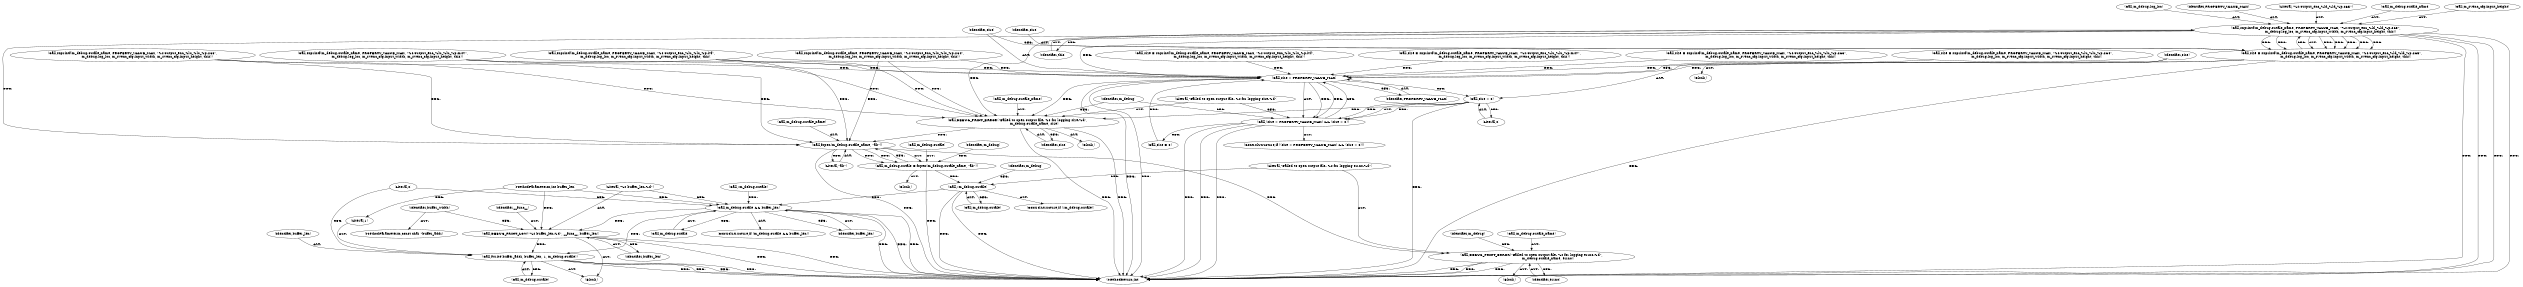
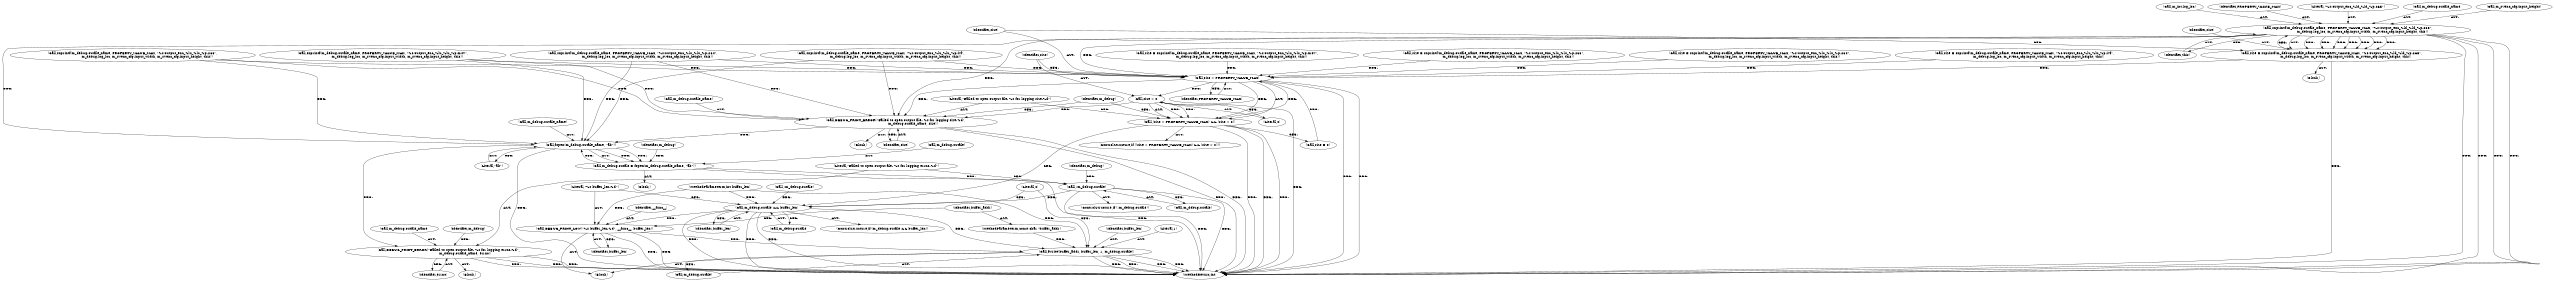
  digraph {
    n1 [label="(Call,snprintf(m_debug.outfile_name, PROPERTY_VALUE_MAX, \"%s/output_enc_%ld_%ld_%p.265\",\n                           m_debug.log_loc, m_sVenc_cfg.input_width, m_sVenc_cfg.input_height, this))"]
    n2 [label="(Call,size = snprintf(m_debug.outfile_name, PROPERTY_VALUE_MAX, \"%s/output_enc_%ld_%ld_%p.265\",\n                           m_debug.log_loc, m_sVenc_cfg.input_width, m_sVenc_cfg.input_height, this))"]
    n3 [label="(Call,size > PROPERTY_VALUE_MAX)"]
    n4 [label="(Call,DEBUG_PRINT_ERROR(\"Failed to open output file: %s for logging size:%d\",\n                                m_debug.outfile_name, size))"]
    n5 [label="(Call,fopen(m_debug.outfile_name, \"ab\"))"]
    n6 [label="(MethodReturn,int)"]
    n7 [label="(Identifier,this)"]
    n8 [label="(Block,)"]
    n9 [label="(Call,(size > PROPERTY_VALUE_MAX) && (size < 0))"]
    n10 [label="(Call,size < 0)"]
    n11 [label="(Identifier,PROPERTY_VALUE_MAX)"]
    n12 [label="(Identifier,size)"]
    n13 [label="(Block,)"]
    n14 [label="(Call,m_debug.outfile = fopen(m_debug.outfile_name, \"ab\"))"]
    n15 [label="(Call,DEBUG_PRINT_ERROR(\"Failed to open output file: %s for logging errno:%d\",\n                               m_debug.outfile_name, errno))"]
    n16 [label="(Literal,\"ab\")"]
    n17 [label="(ControlStructure,if ((size > PROPERTY_VALUE_MAX) && (size < 0)))"]
    n18 [label="(Call,size = 0)"]
    n19 [label="(Literal,0)"]
    n20 [label="(Call,!m_debug.outfile)"]
    n21 [label="(Block,)"]
    n22 [label="(Identifier,errno)"]
    n23 [label="(Block,)"]
    n24 [label="(Call,m_debug.outfile && buffer_len)"]
    n25 [label="(ControlStructure,if (!m_debug.outfile))"]
    n26 [label="(Call,m_debug.outfile)"]
    n27 [label="(Call,DEBUG_PRINT_LOW(\"%s buffer_len:%d\", __func__, buffer_len))"]
    n28 [label="(Call,fwrite(buffer_addr, buffer_len, 1, m_debug.outfile))"]
    n29 [label="(ControlStructure,if (m_debug.outfile && buffer_len))"]
    n30 [label="(Identifier,buffer_len)"]
    n31 [label="(Call,m_debug.outfile)"]
    n32 [label="(Identifier,buffer_len)"]
    n33 [label="(Block,)"]
    n34 [label="(Call,m_debug.outfile)"]
    n35 [label="(Identifier,__func__)"]
    n36 [label="(Call,m_debug.outfile)"]
    n37 [label="(Call,size = snprintf(m_debug.outfile_name, PROPERTY_VALUE_MAX, \"%s/output_enc_%lu_%lu_%p.m4v\",\n                           m_debug.log_loc, m_sVenc_cfg.input_width, m_sVenc_cfg.input_height, this))"]
    n38 [label="(Call,m_debug.outfile_name)"]
    n39 [label="(Call,!m_debug.outfile)"]
    n40 [label="(Identifier,buffer_len)"]
    n41 [label="(Identifier,size)"]
    n42 [label="(Literal,1)"]
    n43 [label="(Call,size = snprintf(m_debug.outfile_name, PROPERTY_VALUE_MAX, \"%s/output_enc_%lu_%lu_%p.263\",\n                           m_debug.log_loc, m_sVenc_cfg.input_width, m_sVenc_cfg.input_height, this))"]
    n44 [label="(Literal,\"Failed to open output file: %s for logging errno:%d\")"]
    n45 [label="(Identifier,m_debug)"]
    n46 [label="(Identifier,m_debug)"]
    n47 [label="(Call,snprintf(m_debug.outfile_name, PROPERTY_VALUE_MAX, \"%s/output_enc_%lu_%lu_%p.ivf\",\n                           m_debug.log_loc, m_sVenc_cfg.input_width, m_sVenc_cfg.input_height, this))"]
    n48 [label="(Call,m_debug.outfile_name)"]
    n49 [label="(Call,m_debug.outfile_name)"]
    n50 [label="(Call,snprintf(m_debug.outfile_name, PROPERTY_VALUE_MAX, \"%s/output_enc_%lu_%lu_%p.264\",\n                           m_debug.log_loc, m_sVenc_cfg.input_width, m_sVenc_cfg.input_height, this))"]
    n51 [label="(Call,size = snprintf(m_debug.outfile_name, PROPERTY_VALUE_MAX, \"%s/output_enc_%lu_%lu_%p.264\",\n                           m_debug.log_loc, m_sVenc_cfg.input_width, m_sVenc_cfg.input_height, this))"]
-   n52 [label="(Call,m_debug.log_loc)"]
+   n52 [label="(Call,m_int.log_loc)"]
    n53 [label="(MethodParameterIn,int buffer_len)"]
    n54 [label="(Call,size = snprintf(m_debug.outfile_name, PROPERTY_VALUE_MAX, \"%s/output_enc_%lu_%lu_%p.ivf\",\n                           m_debug.log_loc, m_sVenc_cfg.input_width, m_sVenc_cfg.input_height, this))"]
    n55 [label="(Call,snprintf(m_debug.outfile_name, PROPERTY_VALUE_MAX, \"%s/output_enc_%lu_%lu_%p.263\",\n                           m_debug.log_loc, m_sVenc_cfg.input_width, m_sVenc_cfg.input_height, this))"]
    n56 [label="(Identifier,PROPERTY_VALUE_MAX)"]
    n57 [label="(Literal,\"%s/output_enc_%ld_%ld_%p.265\")"]
    n58 [label="(Call,m_debug.outfile_name)"]
    n59 [label="(Identifier,m_debug)"]
    n60 [label="(Literal,\"Failed to open output file: %s for logging size:%d\")"]
    n61 [label="(Identifier,size)"]
    n62 [label="(Call,snprintf(m_debug.outfile_name, PROPERTY_VALUE_MAX, \"%s/output_enc_%lu_%lu_%p.m4v\",\n                           m_debug.log_loc, m_sVenc_cfg.input_width, m_sVenc_cfg.input_height, this))"]
    n63 [label="(Identifier,size)"]
    n64 [label="(Call,m_sVenc_cfg.input_height)"]
    n65 [label="(MethodParameterIn,const char *buffer_addr)"]
    n66 [label="(Identifier,m_debug)"]
    n67 [label="(Literal,\"%s buffer_len:%d\")"]
    n68 [label="(Literal,0)"]
-   n69 [label="(Identifier,buffer_width)"]
+   n69 [label="(Identifier,buffer_addr)"]
    n1 -> n2 [label="AST: "]
    n1 -> n2 [label="DDG: "]
    n1 -> n2 [label="DDG: "]
    n1 -> n2 [label="DDG: "]
    n1 -> n2 [label="DDG: "]
    n1 -> n2 [label="DDG: "]
    n1 -> n2 [label="DDG: "]
    n1 -> n2 [label="DDG: "]
    n1 -> n3 [label="DDG: "]
    n1 -> n4 [label="DDG: "]
    n1 -> n5 [label="DDG: "]
    n1 -> n6 [label="DDG: "]
    n1 -> n6 [label="DDG: "]
    n1 -> n6 [label="DDG: "]
    n1 -> n6 [label="DDG: "]
    n1 -> n7 [label="CFG: "]
    n2 -> n1 [label="CFG: "]
    n2 -> n3 [label="DDG: "]
    n2 -> n6 [label="DDG: "]
    n2 -> n8 [label="AST: "]
    n3 -> n4 [label="DDG: "]
    n3 -> n6 [label="DDG: "]
    n3 -> n6 [label="DDG: "]
    n3 -> n9 [label="AST: "]
    n3 -> n9 [label="DDG: "]
    n3 -> n9 [label="DDG: "]
-   n3 -> n10 [label="CFG: "]
+   n3 -> n10 [label="DDG: "]
    n3 -> n11 [label="CFG: "]
    n4 -> n5 [label="DDG: "]
    n4 -> n6 [label="DDG: "]
    n4 -> n6 [label="DDG: "]
    n4 -> n12 [label="CFG: "]
    n4 -> n13 [label="AST: "]
    n5 -> n6 [label="DDG: "]
    n5 -> n14 [label="AST: "]
    n5 -> n14 [label="DDG: "]
    n5 -> n14 [label="DDG: "]
    n5 -> n15 [label="DDG: "]
    n5 -> n16 [label="CFG: "]
    n7 -> n1 [label="AST: "]
-   n9 -> n3 [label="CFG: "]
+   n9 -> n24 [label="CFG: "]
    n9 -> n6 [label="DDG: "]
    n9 -> n6 [label="DDG: "]
    n9 -> n6 [label="DDG: "]
    n9 -> n17 [label="AST: "]
    n9 -> n18 [label="CFG: "]
    n10 -> n4 [label="DDG: "]
    n10 -> n6 [label="DDG: "]
    n10 -> n9 [label="AST: "]
    n10 -> n9 [label="DDG: "]
    n10 -> n9 [label="DDG: "]
    n10 -> n19 [label="CFG: "]
    n11 -> n3 [label="AST: "]
    n12 -> n4 [label="AST: "]
    n14 -> n5 [label="CFG: "]
    n14 -> n6 [label="DDG: "]
    n14 -> n20 [label="DDG: "]
    n14 -> n21 [label="AST: "]
    n15 -> n6 [label="DDG: "]
    n15 -> n6 [label="DDG: "]
    n15 -> n6 [label="DDG: "]
    n15 -> n22 [label="CFG: "]
    n15 -> n23 [label="AST: "]
    n16 -> n5 [label="AST: "]
    n18 -> n3 [label="DDG: "]
    n19 -> n10 [label="AST: "]
    n20 -> n6 [label="DDG: "]
    n20 -> n6 [label="DDG: "]
    n20 -> n24 [label="DDG: "]
    n20 -> n25 [label="AST: "]
    n20 -> n26 [label="CFG: "]
    n22 -> n15 [label="AST: "]
    n24 -> n6 [label="DDG: "]
    n24 -> n6 [label="DDG: "]
    n24 -> n6 [label="DDG: "]
    n24 -> n27 [label="DDG: "]
    n24 -> n28 [label="DDG: "]
    n24 -> n29 [label="AST: "]
    n24 -> n30 [label="CFG: "]
    n24 -> n31 [label="CFG: "]
    n26 -> n20 [label="AST: "]
    n27 -> n6 [label="DDG: "]
    n27 -> n6 [label="DDG: "]
    n27 -> n28 [label="DDG: "]
    n27 -> n32 [label="CFG: "]
    n27 -> n33 [label="AST: "]
    n28 -> n6 [label="DDG: "]
    n28 -> n6 [label="DDG: "]
    n28 -> n6 [label="DDG: "]
    n28 -> n6 [label="DDG: "]
    n28 -> n33 [label="AST: "]
    n28 -> n34 [label="CFG: "]
    n30 -> n24 [label="AST: "]
    n31 -> n24 [label="AST: "]
    n32 -> n27 [label="AST: "]
    n34 -> n28 [label="AST: "]
    n35 -> n27 [label="AST: "]
    n36 -> n14 [label="AST: "]
    n37 -> n3 [label="DDG: "]
    n38 -> n5 [label="AST: "]
    n39 -> n24 [label="DDG: "]
    n40 -> n28 [label="AST: "]
    n41 -> n2 [label="CFG: "]
    n41 -> n3 [label="AST: "]
    n42 -> n28 [label="AST: "]
    n43 -> n3 [label="DDG: "]
    n44 -> n15 [label="AST: "]
    n44 -> n20 [label="CFG: "]
    n45 -> n4 [label="CFG: "]
    n45 -> n9 [label="CFG: "]
    n46 -> n20 [label="CFG: "]
    n47 -> n3 [label="DDG: "]
    n47 -> n4 [label="DDG: "]
    n47 -> n5 [label="DDG: "]
    n48 -> n15 [label="AST: "]
    n49 -> n4 [label="AST: "]
    n50 -> n3 [label="DDG: "]
    n50 -> n4 [label="DDG: "]
    n50 -> n5 [label="DDG: "]
    n51 -> n3 [label="DDG: "]
    n52 -> n1 [label="AST: "]
    n53 -> n24 [label="DDG: "]
    n53 -> n27 [label="DDG: "]
-   n53 -> n42 [label="DDG: "]
+   n53 -> n28 [label="DDG: "]
    n54 -> n3 [label="DDG: "]
    n55 -> n3 [label="DDG: "]
    n55 -> n4 [label="DDG: "]
    n55 -> n5 [label="DDG: "]
    n56 -> n1 [label="AST: "]
    n57 -> n1 [label="AST: "]
    n58 -> n1 [label="AST: "]
    n59 -> n14 [label="CFG: "]
    n60 -> n4 [label="AST: "]
    n60 -> n9 [label="CFG: "]
    n61 -> n3 [label="CFG: "]
    n61 -> n10 [label="AST: "]
    n62 -> n3 [label="DDG: "]
    n62 -> n4 [label="DDG: "]
    n62 -> n5 [label="DDG: "]
    n63 -> n2 [label="AST: "]
    n64 -> n1 [label="AST: "]
+   n65 -> n28 [label="DDG: "]
    n66 -> n15 [label="CFG: "]
    n67 -> n24 [label="CFG: "]
    n67 -> n27 [label="AST: "]
    n68 -> n24 [label="CFG: "]
    n68 -> n28 [label="CFG: "]
    n69 -> n27 [label="CFG: "]
    n69 -> n65 [label="AST: "]
  }
